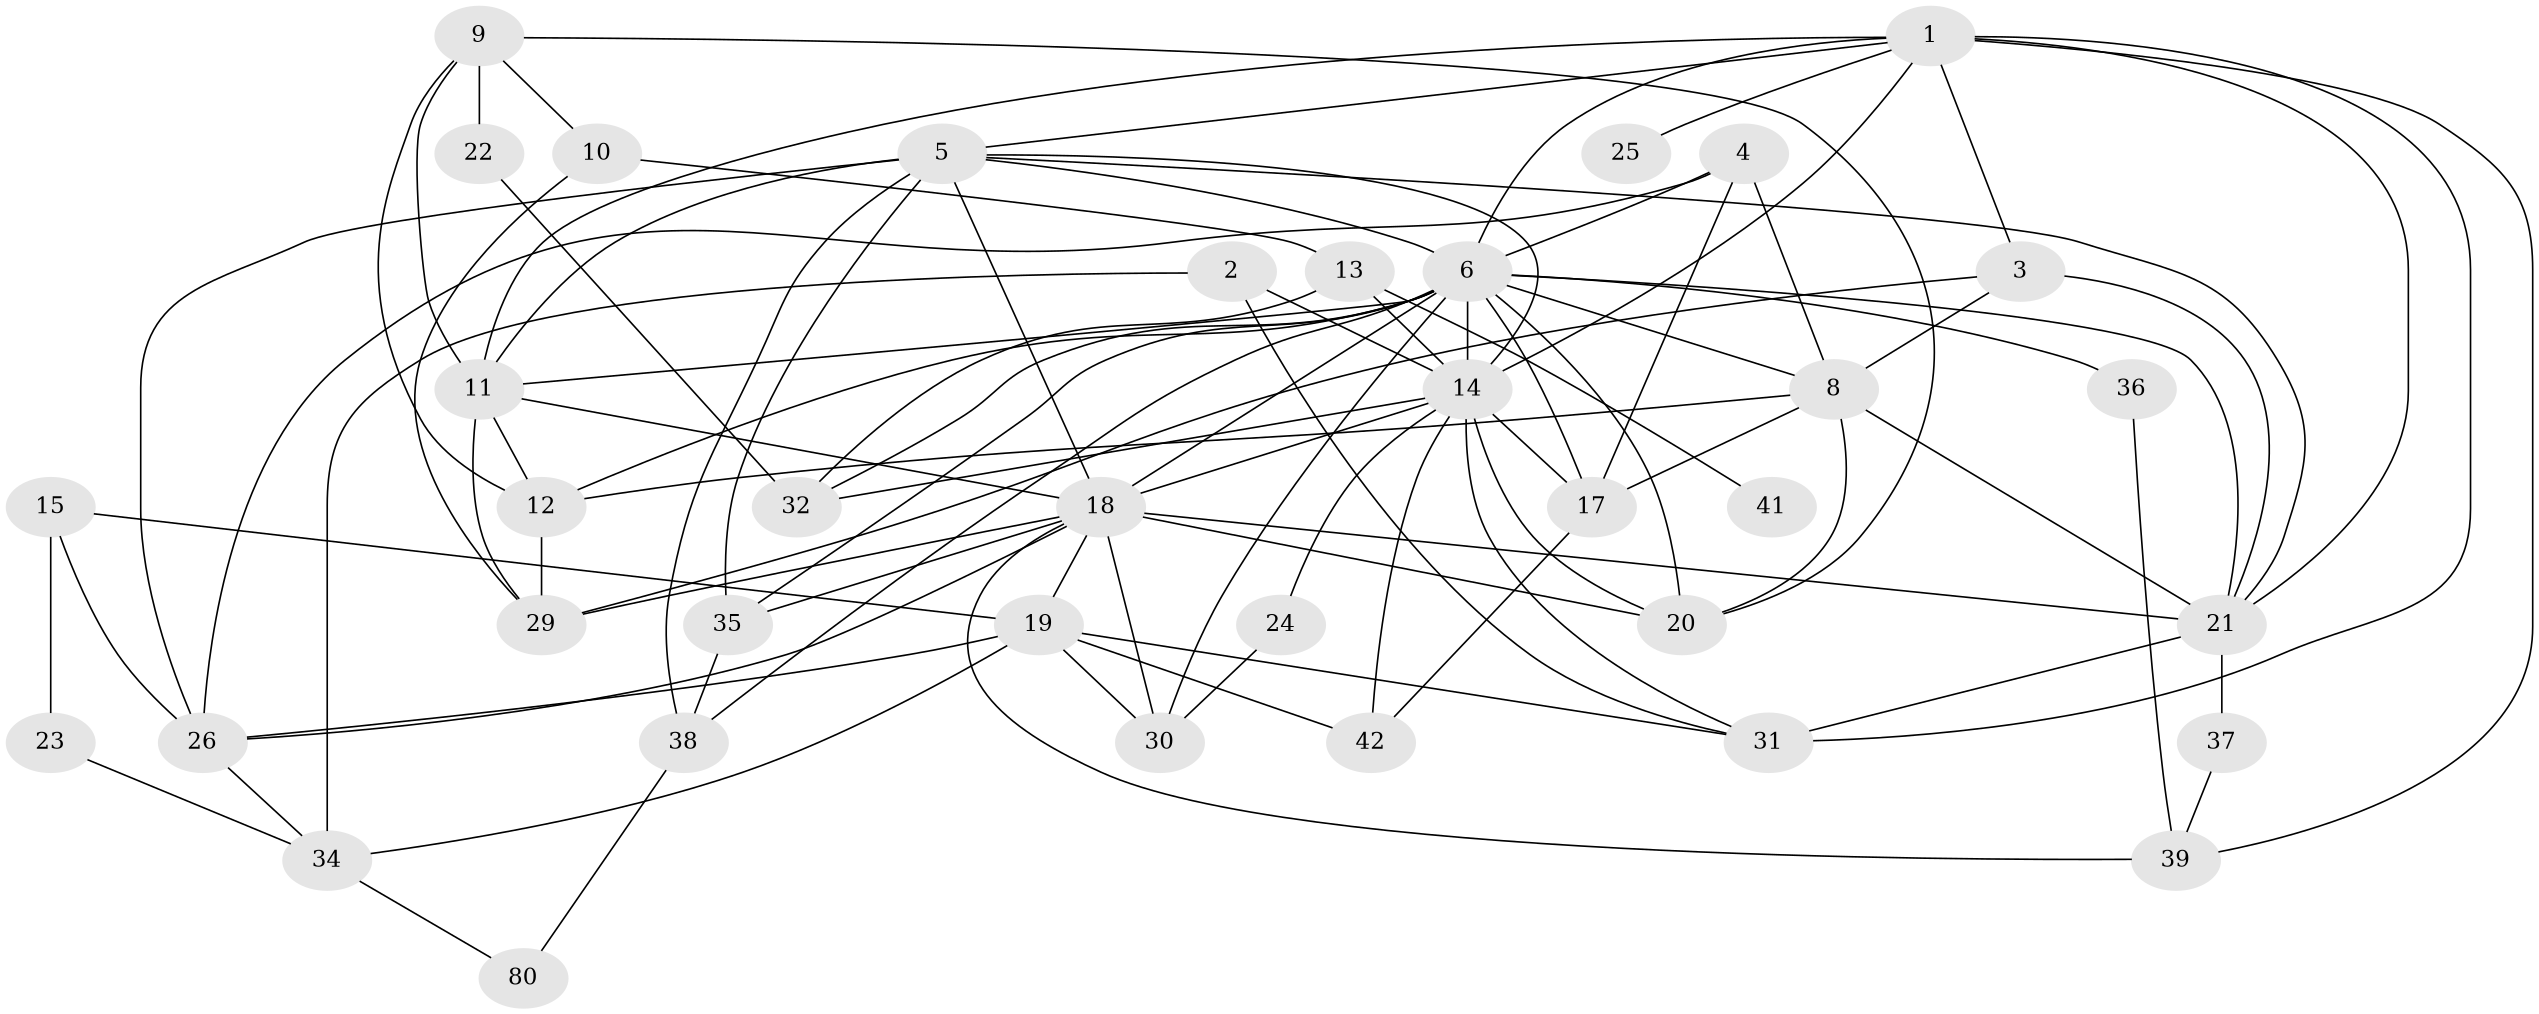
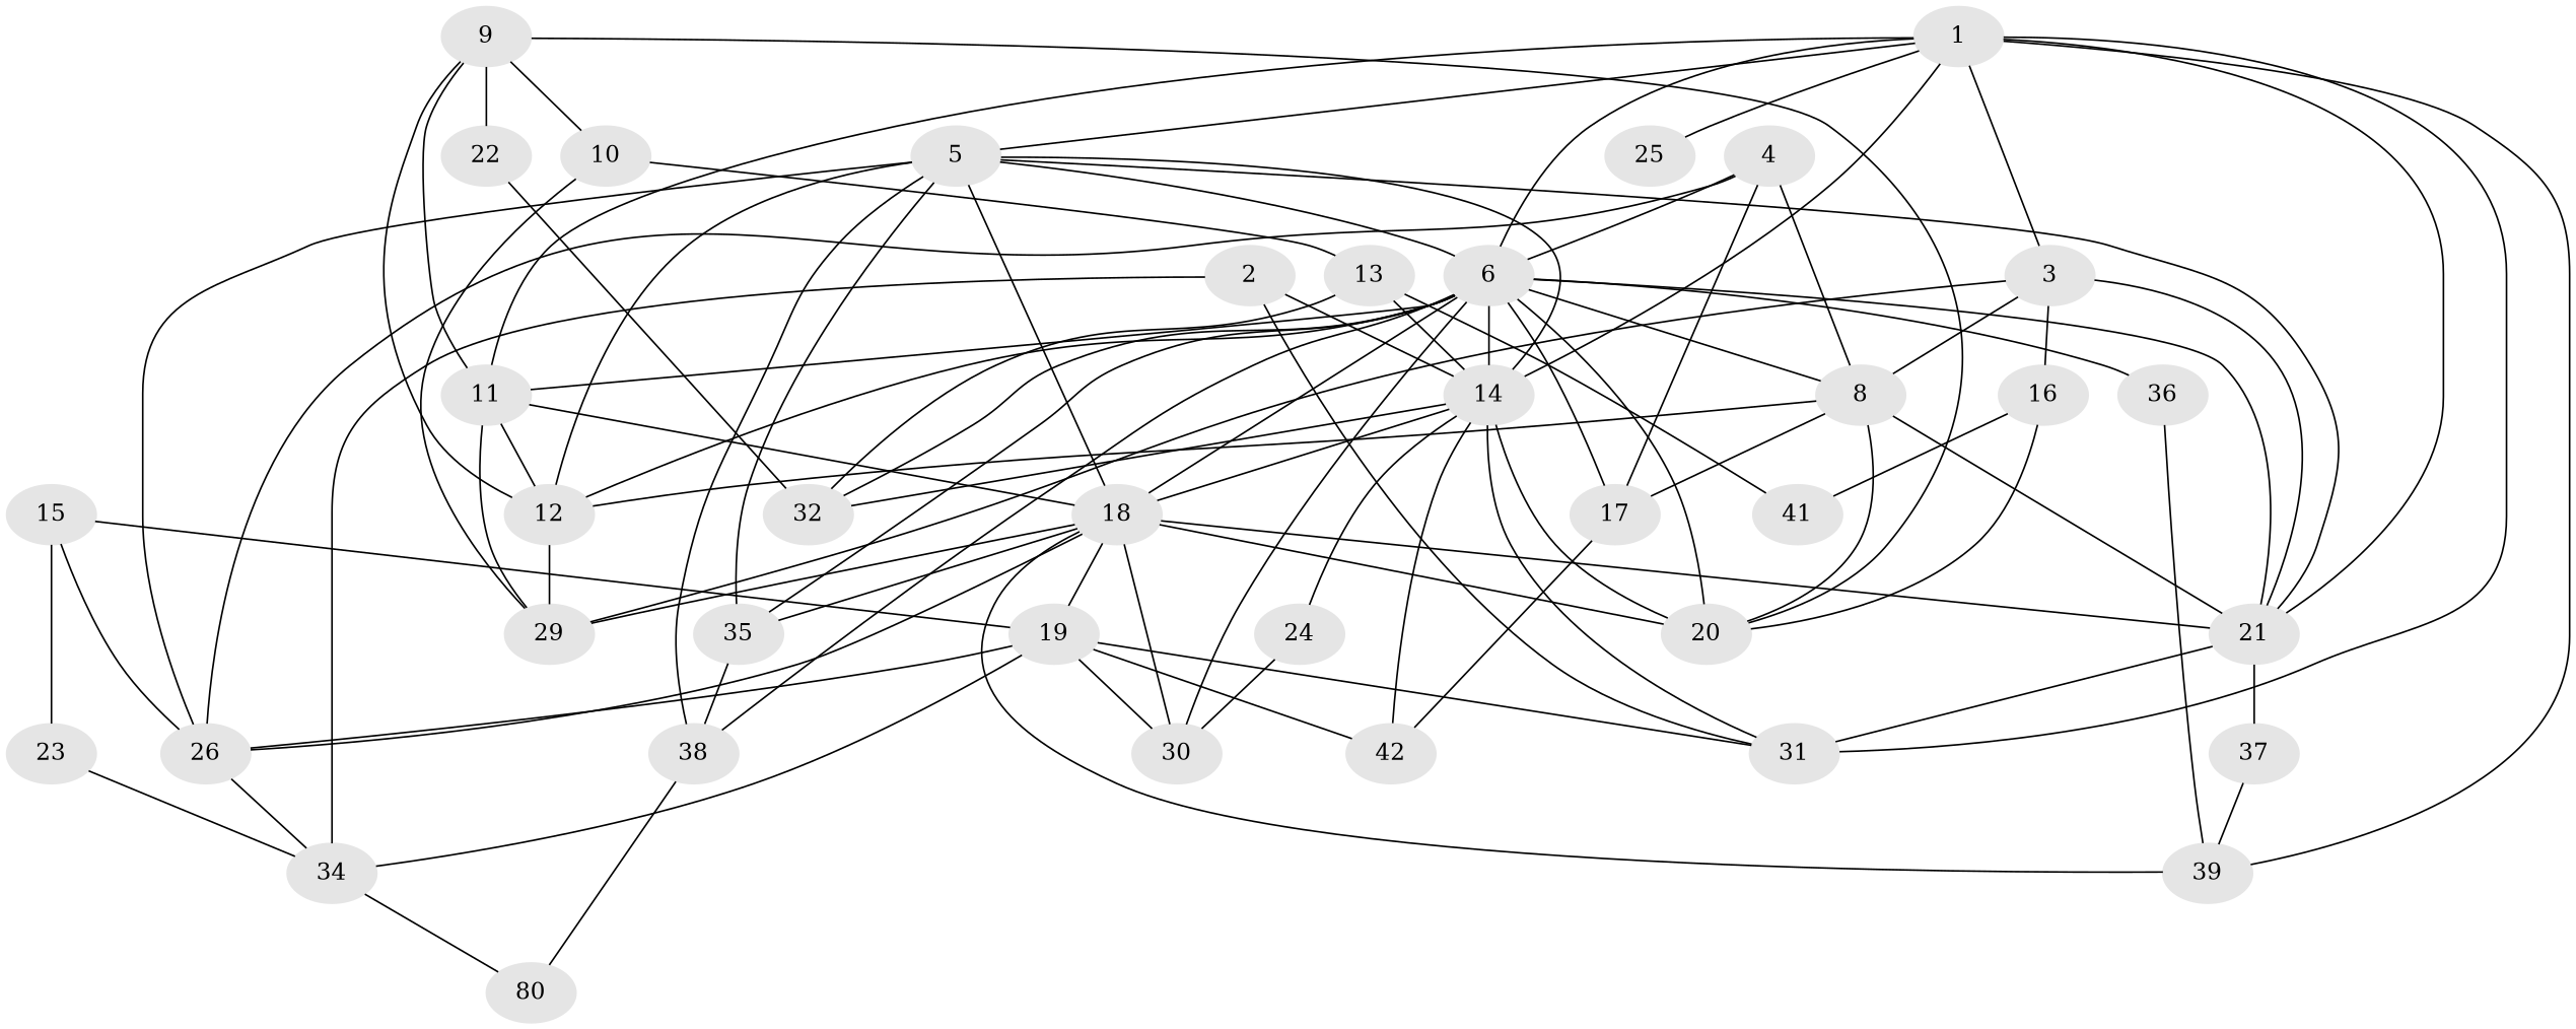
  graph {
    node [color=gray90 style=filled]
    edge [weight=1.0]
    1
    3
    5
    6
    11
    14
    21
    25
    31
    39
    8
+   16
    29
    26
    18
    35
    38
    17
    12
    20
    30
    32
    36
    24
    42
    37
    2
    34
    n29 [label=80]
    41
    4
    19
    10
    13
    9
    22
    15
    23
    1 -- 3
    1 -- 5
    1 -- 6
    1 -- 11
    1 -- 14 [weight=2.0]
    1 -- 21
    1 -- 25
    1 -- 31 [weight=2.0]
    1 -- 39
    3 -- 21
    3 -- 8
+   3 -- 16
    3 -- 29
    5 -- 6
-   5 -- 11
+   5 -- 12
    5 -- 14
    5 -- 21 [weight=2.0]
    5 -- 26 [weight=2.0]
    5 -- 18 [weight=3.0]
    5 -- 35
    5 -- 38
    6 -- 11
    6 -- 14 [weight=2.0]
    6 -- 21
    6 -- 8 [weight=2.0]
    6 -- 18
    6 -- 35
    6 -- 38
    6 -- 17
    6 -- 12
    6 -- 20 [weight=2.0]
    6 -- 30
    6 -- 32
    6 -- 36
    11 -- 29
    11 -- 18
    11 -- 12
    14 -- 31
    14 -- 18
-   14 -- 17
    14 -- 20
    14 -- 32
    14 -- 24
    14 -- 42
    21 -- 31
    21 -- 37
    8 -- 21 [weight=2.0]
    8 -- 17
    8 -- 12
    8 -- 20
+   16 -- 20
+   16 -- 41
    26 -- 34
    18 -- 21 [weight=2.0]
    18 -- 39
    18 -- 29
    18 -- 26
    18 -- 35
    18 -- 20
    18 -- 30
    18 -- 19
    35 -- 38
    38 -- n29
    17 -- 42
    12 -- 29
    36 -- 39
    24 -- 30
    37 -- 39
    2 -- 14
    2 -- 31
    2 -- 34
    34 -- n29
    4 -- 6
    4 -- 8
    4 -- 26
    4 -- 17
    19 -- 31
    19 -- 26
    19 -- 30
    19 -- 42
    19 -- 34
    10 -- 29
    10 -- 13
    13 -- 14
    13 -- 32
    13 -- 41
    9 -- 11
    9 -- 12
    9 -- 20
    9 -- 10
    9 -- 22 [weight=2.0]
    22 -- 32
    15 -- 26
    15 -- 19
    15 -- 23
    23 -- 34
  }
